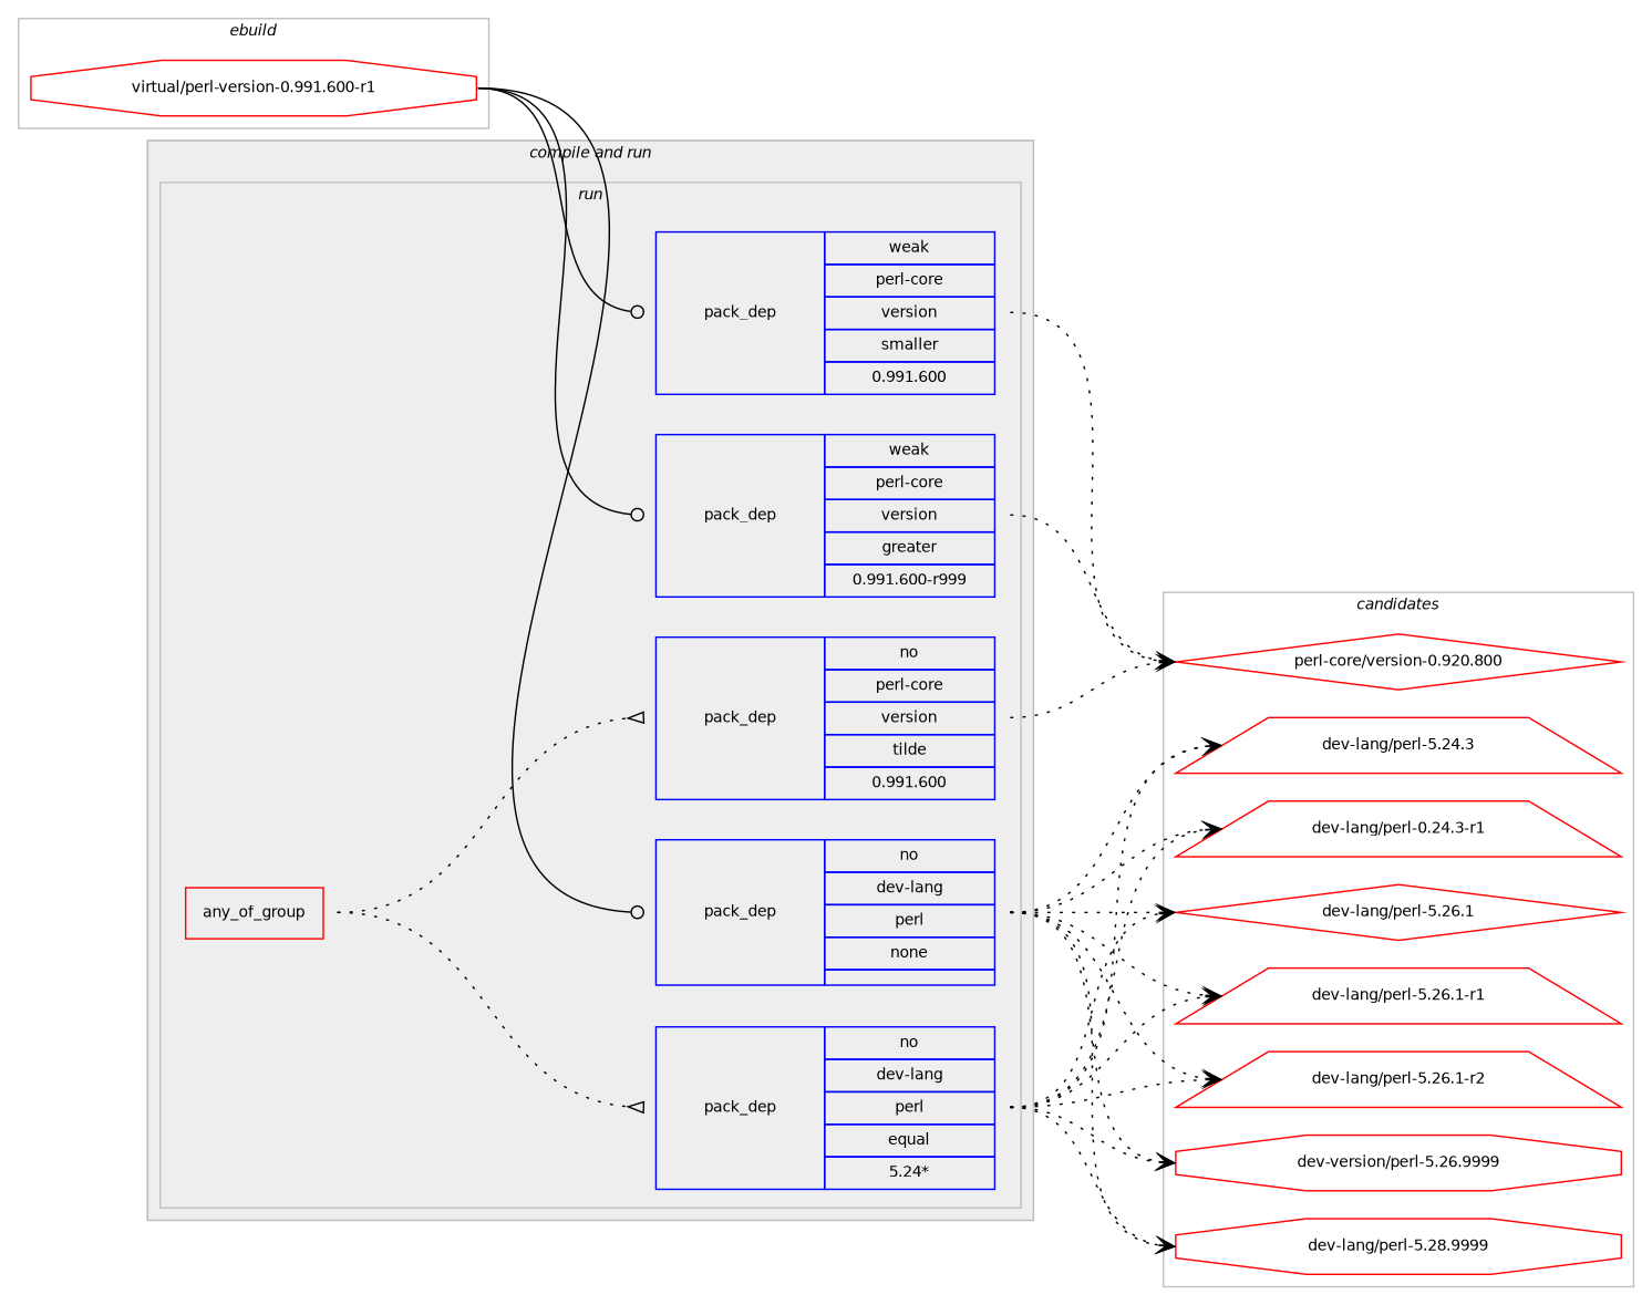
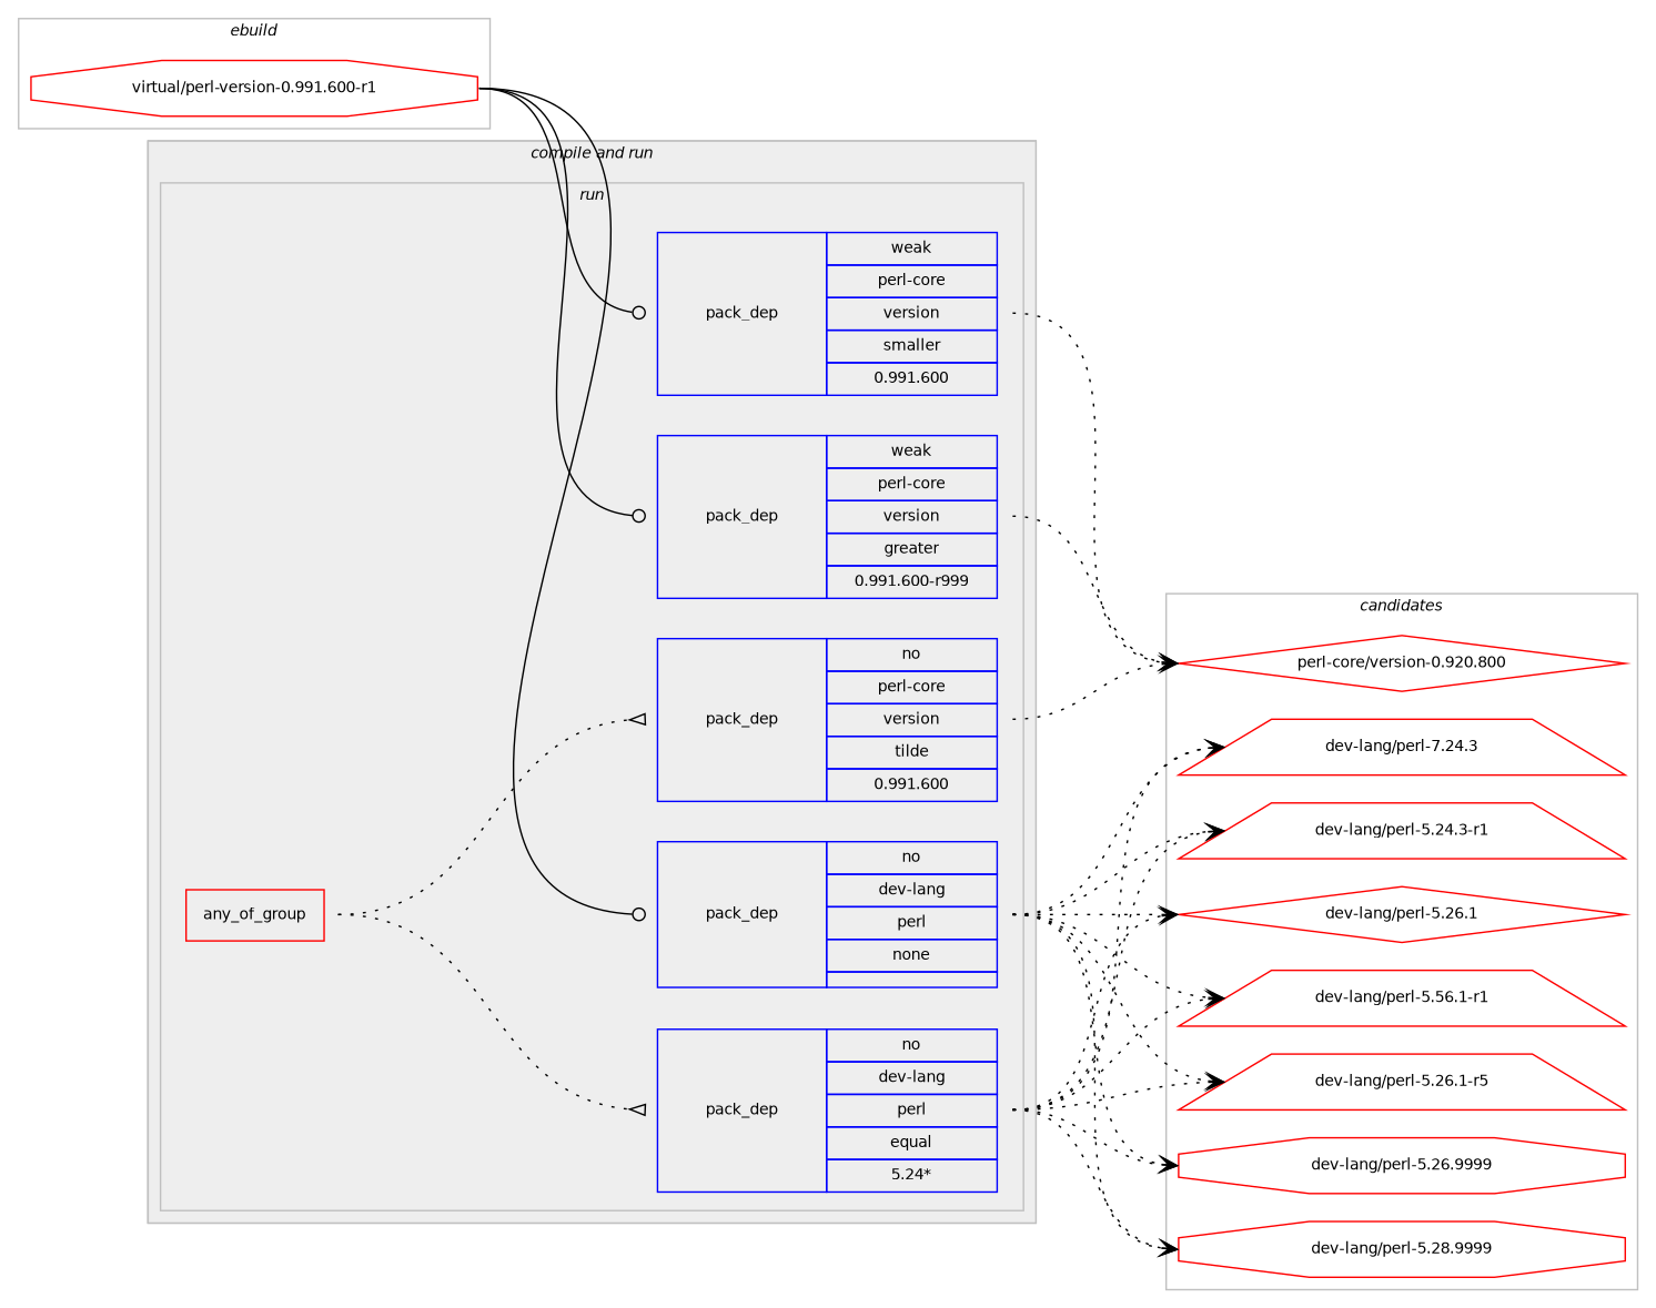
  digraph {
    compound=true
    concentrate=true
    fontname=Helvetica
    fontsize=10
    newrank=true
    rankdir=LR
    ranksep=1.5
    node [color=red fontname=Helvetica fontsize=10 shape=none]
    edge [arrowhead=vee headport=w style=dotted tailport=e weight=100]
    n1 [label="virtual/perl-version-0.991.600-r1" shape=octagon width=4]
    n2 [color=blue label=<<TABLE BORDER="0" CELLBORDER="1" CELLSPACING="0" CELLPADDING="4" WIDTH="220"><TR><TD ROWSPAN="6" CELLPADDING="30">pack_dep</TD></TR><TR><TD WIDTH="110">no</TD></TR><TR><TD>dev-lang</TD></TR><TR><TD>perl</TD></TR><TR><TD>equal</TD></TR><TR><TD>5.24*</TD></TR></TABLE>>]
    n3 [color=blue label=<<TABLE BORDER="0" CELLBORDER="1" CELLSPACING="0" CELLPADDING="4" WIDTH="220"><TR><TD ROWSPAN="6" CELLPADDING="30">pack_dep</TD></TR><TR><TD WIDTH="110">no</TD></TR><TR><TD>perl-core</TD></TR><TR><TD>version</TD></TR><TR><TD>tilde</TD></TR><TR><TD>0.991.600</TD></TR></TABLE>>]
    n4 [label=<<TABLE BORDER="0" CELLBORDER="1" CELLSPACING="0" CELLPADDING="4"><TR><TD CELLPADDING="10">any_of_group</TD></TR></TABLE>>]
    n5 [color=blue label=<<TABLE BORDER="0" CELLBORDER="1" CELLSPACING="0" CELLPADDING="4" WIDTH="220"><TR><TD ROWSPAN="6" CELLPADDING="30">pack_dep</TD></TR><TR><TD WIDTH="110">no</TD></TR><TR><TD>dev-lang</TD></TR><TR><TD>perl</TD></TR><TR><TD>none</TD></TR><TR><TD></TD></TR></TABLE>>]
    n6 [color=blue label=<<TABLE BORDER="0" CELLBORDER="1" CELLSPACING="0" CELLPADDING="4" WIDTH="220"><TR><TD ROWSPAN="6" CELLPADDING="30">pack_dep</TD></TR><TR><TD WIDTH="110">weak</TD></TR><TR><TD>perl-core</TD></TR><TR><TD>version</TD></TR><TR><TD>greater</TD></TR><TR><TD>0.991.600-r999</TD></TR></TABLE>>]
    n7 [color=blue label=<<TABLE BORDER="0" CELLBORDER="1" CELLSPACING="0" CELLPADDING="4" WIDTH="220"><TR><TD ROWSPAN="6" CELLPADDING="30">pack_dep</TD></TR><TR><TD WIDTH="110">weak</TD></TR><TR><TD>perl-core</TD></TR><TR><TD>version</TD></TR><TR><TD>smaller</TD></TR><TR><TD>0.991.600</TD></TR></TABLE>>]
-   n8 [label="dev-lang/perl-5.24.3" shape=trapezium width=4]
-   n9 [label="dev-lang/perl-0.24.3-r1" shape=trapezium width=4]
+   n8 [label="dev-lang/perl-7.24.3" shape=trapezium width=4]
+   n9 [label="dev-lang/perl-5.24.3-r1" shape=trapezium width=4]
    n10 [label="dev-lang/perl-5.26.1" shape=diamond width=4]
-   n11 [label="dev-lang/perl-5.26.1-r1" shape=trapezium width=4]
-   n12 [label="dev-lang/perl-5.26.1-r2" shape=trapezium width=4]
-   n13 [label="dev-version/perl-5.26.9999" shape=octagon width=4]
+   n11 [label="dev-lang/perl-5.56.1-r1" shape=trapezium width=4]
+   n12 [label="dev-lang/perl-5.26.1-r5" shape=trapezium width=4]
+   n13 [label="dev-lang/perl-5.26.9999" shape=octagon width=4]
    n14 [label="dev-lang/perl-5.28.9999" shape=octagon width=4]
    n15 [label="perl-core/version-0.920.800" shape=diamond width=4]
    subgraph cluster_1 {
      color=gray
      label=<<i>ebuild</i>>
      rank=same
      n1
    }
    subgraph cluster_2 {
      color=gray
      label=<<i>dependencies</i>>
      subgraph cluster_3 {
        color=gray
        fillcolor="#eeeeee"
        label=<<i>compile</i>>
        style=filled
      }
      subgraph cluster_4 {
        color=gray
        fillcolor="#eeeeee"
        label=<<i>compile and run</i>>
        style=filled
      }
      subgraph cluster_5 {
        color=gray
        fillcolor="#eeeeee"
        label=<<i>run</i>>
        style=filled
        subgraph sub_6 {
          color=gray
          fillcolor="#eeeeee"
          label=<<i>run</i>>
          style=filled
          n4
          subgraph sub_7 {
            color=gray
            fillcolor="#eeeeee"
            label=<<i>run</i>>
            style=filled
            n2
          }
          subgraph sub_8 {
            color=gray
            fillcolor="#eeeeee"
            label=<<i>run</i>>
            style=filled
            n3
          }
        }
        subgraph sub_9 {
          color=gray
          fillcolor="#eeeeee"
          label=<<i>run</i>>
          style=filled
          n5
        }
        subgraph sub_10 {
          color=gray
          fillcolor="#eeeeee"
          label=<<i>run</i>>
          style=filled
          n6
        }
        subgraph sub_11 {
          color=gray
          fillcolor="#eeeeee"
          label=<<i>run</i>>
          style=filled
          n7
        }
      }
    }
    subgraph cluster_12 {
      color=gray
      label=<<i>candidates</i>>
      rank=same
      subgraph sub_13 {
        color=black
        label=<<i>candidates</i>>
        nodesep=1
        rank=same
        n8
        n9
        n10
        n11
        n12
        n13
        n14
      }
      subgraph sub_14 {
        color=black
        label=<<i>candidates</i>>
        nodesep=1
        rank=same
        n15
      }
      subgraph sub_15 {
        color=black
        label=<<i>candidates</i>>
        nodesep=1
        rank=same
        n8
        n9
        n10
        n11
        n12
        n13
        n14
      }
      subgraph sub_16 {
        color=black
        label=<<i>candidates</i>>
        nodesep=1
        rank=same
        n15
      }
      subgraph sub_17 {
        color=black
        label=<<i>candidates</i>>
        nodesep=1
        rank=same
        n15
      }
    }
    n1 -> n5 [arrowhead=odot style=solid weight=20]
    n1 -> n6 [arrowhead=odot style=solid weight=20]
    n1 -> n7 [arrowhead=odot style=solid weight=20]
    n2 -> n8
    n2 -> n9
    n2 -> n10
    n2 -> n11
    n2 -> n12
    n2 -> n13
    n2 -> n14
    n3 -> n15
    n4 -> n2 [arrowhead=oinv weight=20]
    n4 -> n3 [arrowhead=oinv weight=20]
    n5 -> n8
    n5 -> n9
    n5 -> n10
    n5 -> n11
    n5 -> n12
    n5 -> n13
    n5 -> n14
    n6 -> n15
    n7 -> n15
  }
